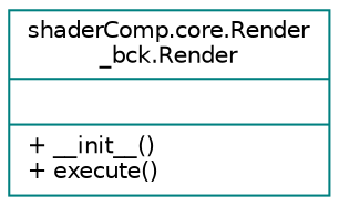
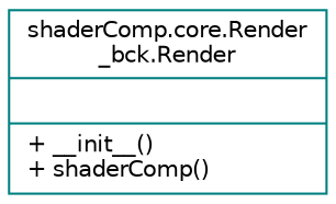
  digraph {
-   n1 [color=teal fillcolor=white fontcolor=black fontname=Helvetica fontsize=10 height=0.2 label="{shaderComp.core.Render\l_bck.Render\n||+ __init__()\l+ execute()\l}" shape=record style=filled width=0.4]
+   n1 [color=teal fillcolor=white fontcolor=black fontname=Helvetica fontsize=10 height=0.2 label="{shaderComp.core.Render\l_bck.Render\n||+ __init__()\l+ shaderComp()\l}" shape=record style=filled width=0.4]
  }
